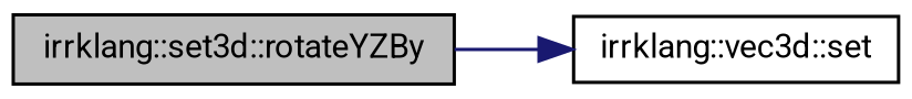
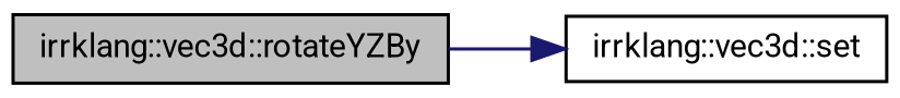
  digraph {
    rankdir=LR
    fontname=Roboto
    node [color=black fontname=Roboto fontsize=10 shape=record]
-   n1 [fillcolor=grey75 fontcolor=black height=0.2 label="irrklang::set3d::rotateYZBy" style=filled width=0.4]
+   n1 [fillcolor=grey75 fontcolor=black height=0.2 label="irrklang::vec3d::rotateYZBy" style=filled width=0.4]
    n2 [height=0.2 label="irrklang::vec3d::set" width=0.4]
    n1 -> n2 [color=midnightblue fontname=Roboto fontsize=10 labelfontname=Helvetica labelfontsize=10 style=solid]
  }
